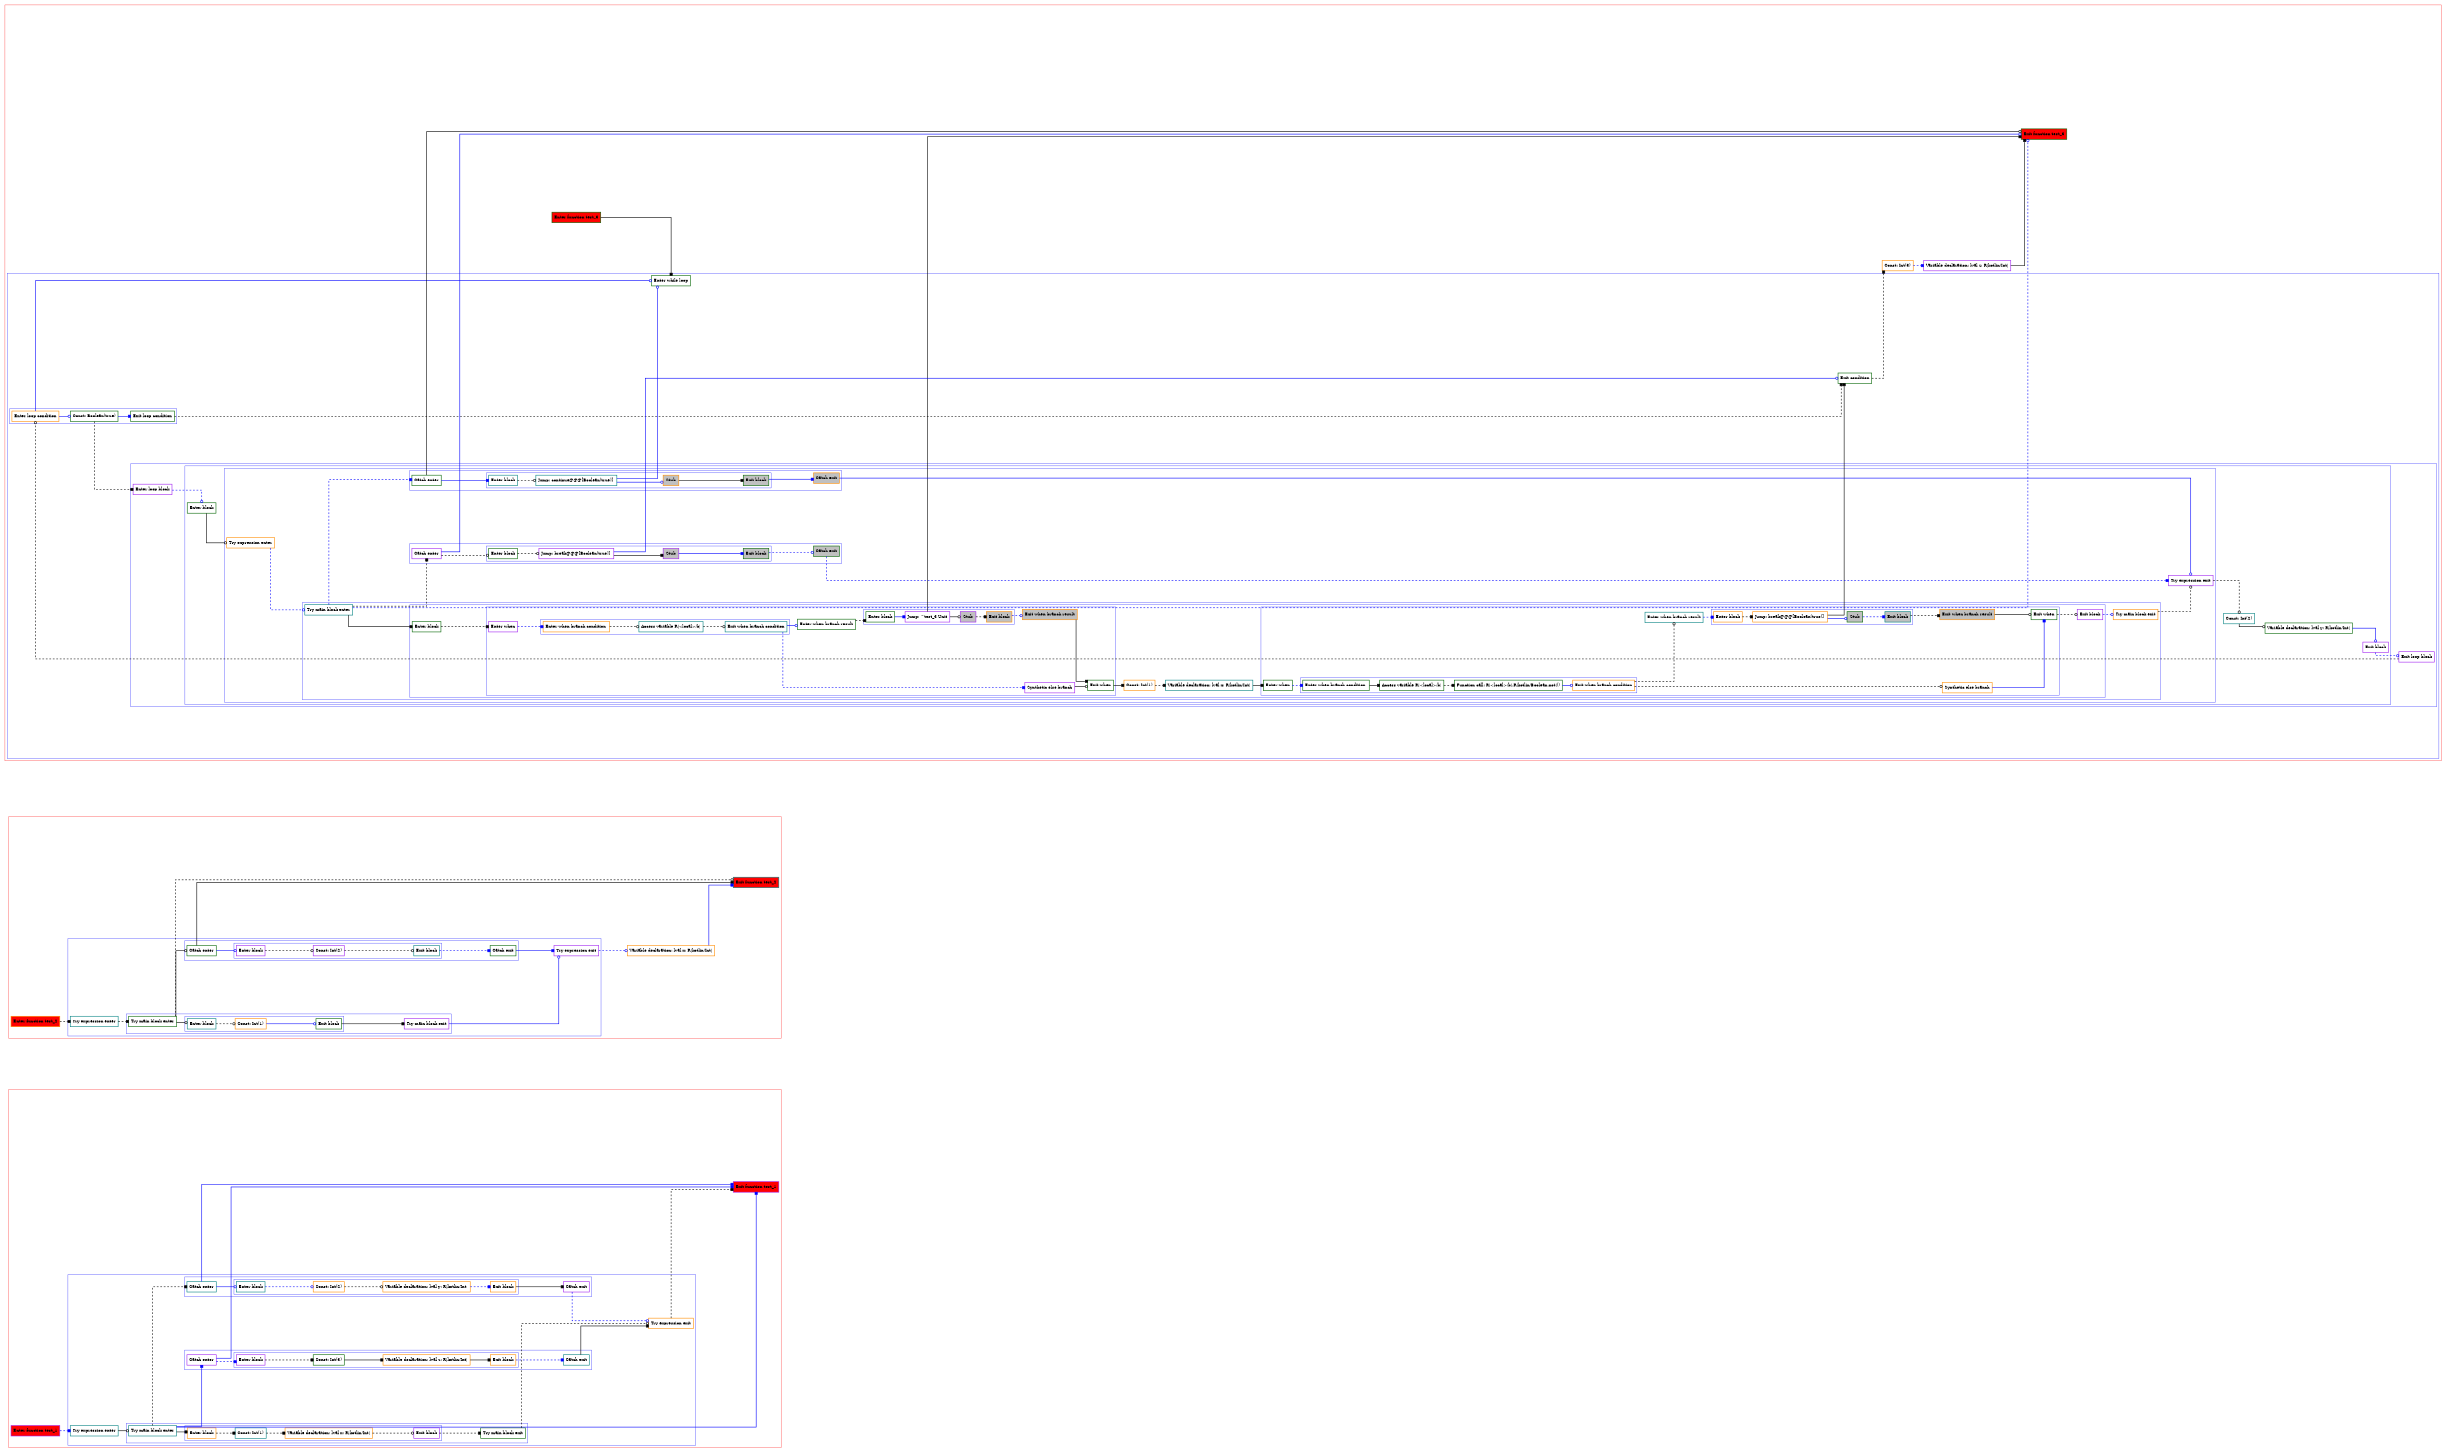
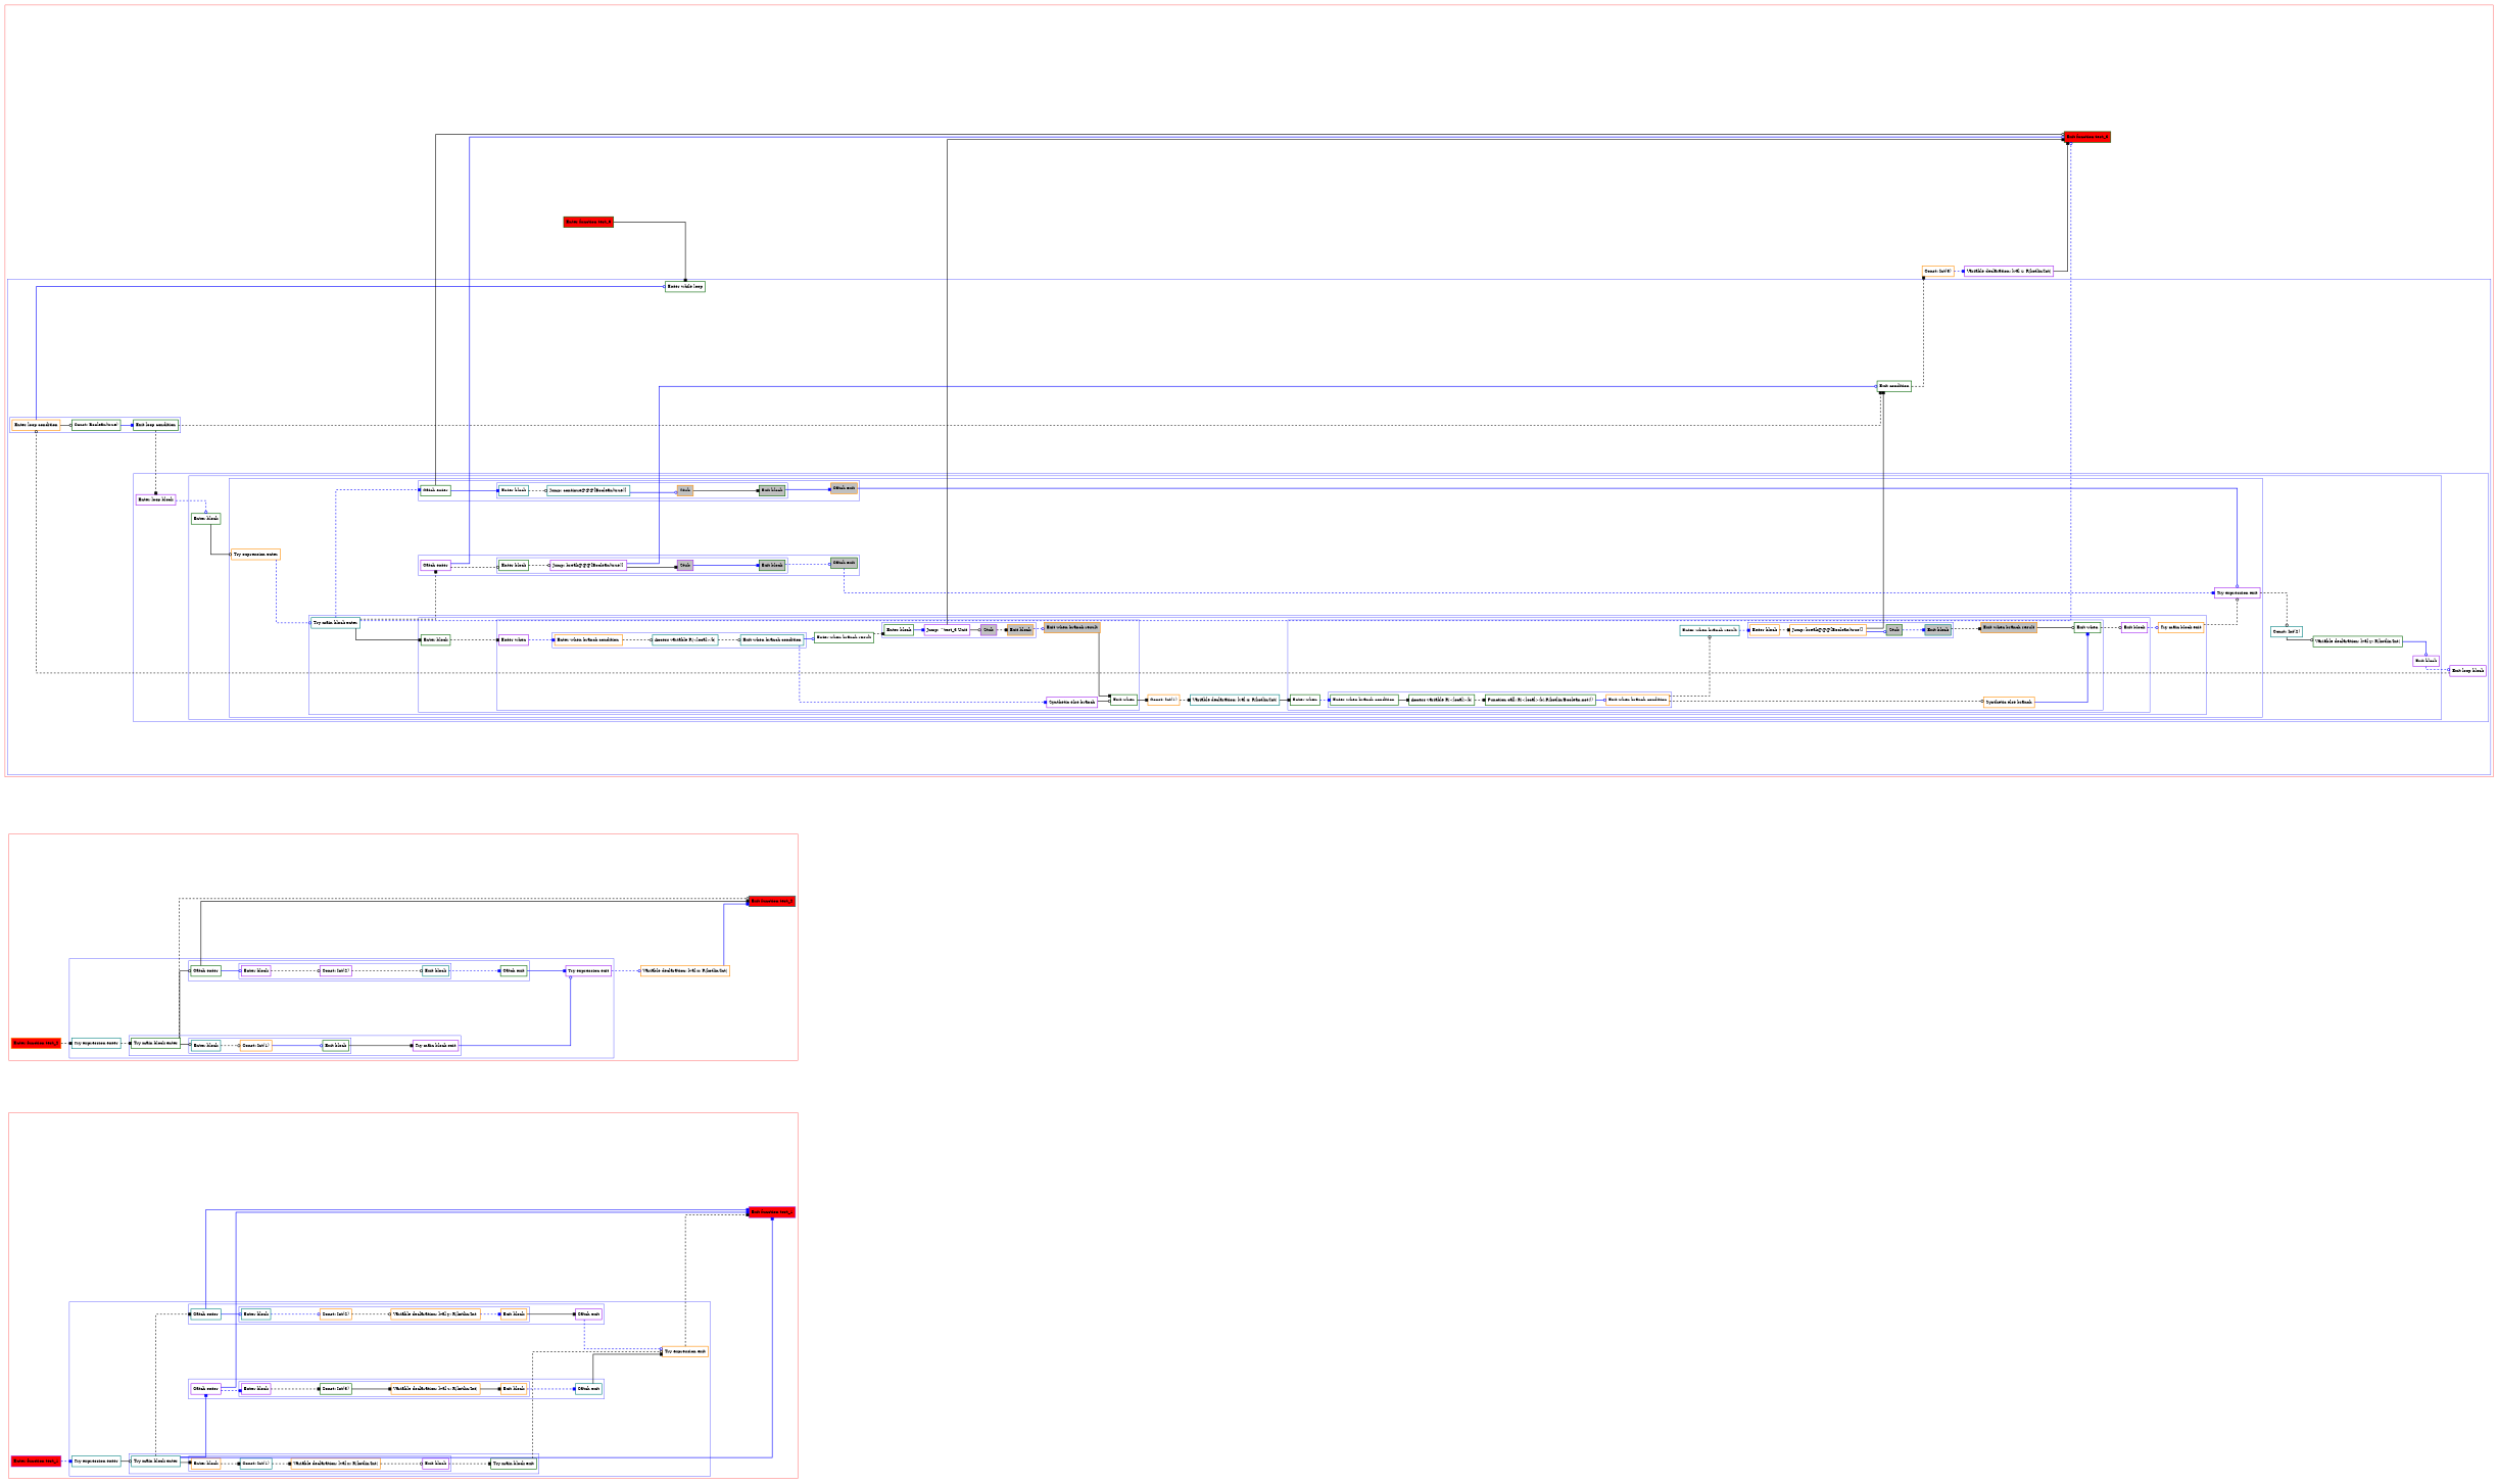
  digraph {
    nodesep=3
    rankdir=LR
    splines=ortho
    node [color=darkgreen penwidth=2 shape=box]
    edge [arrowhead=box color=black penwidth=2 style=dashed]
    n1 [color=darkorange label="Enter block"]
    n2 [color=teal label="Const: Int(1)"]
    n3 [color=darkorange label="Variable declaration: lval x: R|kotlin/Int|"]
    n4 [color=purple label="Exit block"]
    n5 [color=teal label="Try main block enter"]
    n6 [label="Try main block exit"]
    n7 [color=purple label="Enter block"]
    n8 [label="Const: Int(3)"]
    n9 [color=darkorange label="Variable declaration: lval z: R|kotlin/Int|"]
    n10 [color=darkorange label="Exit block"]
    n11 [color=purple label="Catch enter"]
    n12 [color=teal label="Catch exit"]
    n13 [color=teal label="Enter block"]
    n14 [color=darkorange label="Const: Int(2)"]
    n15 [color=darkorange label="Variable declaration: lval y: R|kotlin/Int|"]
    n16 [color=darkorange label="Exit block"]
    n17 [color=teal label="Catch enter"]
    n18 [color=purple label="Catch exit"]
    n19 [color=teal label="Try expression enter"]
    n20 [color=darkorange label="Try expression exit"]
    n21 [color=purple fillcolor=red label="Enter function test_1" style=filled]
    n22 [color=purple fillcolor=red label="Exit function test_1" style=filled]
    n23 [color=teal label="Enter block"]
    n24 [color=darkorange label="Const: Int(1)"]
    n25 [label="Exit block"]
    n26 [label="Try main block enter"]
    n27 [color=purple label="Try main block exit"]
    n28 [color=purple label="Enter block"]
    n29 [color=purple label="Const: Int(2)"]
    n30 [color=teal label="Exit block"]
    n31 [label="Catch enter"]
    n32 [label="Catch exit"]
    n33 [color=teal label="Try expression enter"]
    n34 [color=purple label="Try expression exit"]
    n35 [color=darkorange fillcolor=red label="Enter function test_2" style=filled]
    n36 [color=darkorange label="Variable declaration: lval x: R|kotlin/Int|"]
    n37 [color=teal fillcolor=red label="Exit function test_2" style=filled]
    n38 [color=darkorange label="Enter loop condition"]
    n39 [label="Const: Boolean(true)"]
    n40 [label="Exit loop condition"]
    n41 [color=darkorange label="Enter when branch condition "]
    n42 [color=teal label="Access variable R|<local>/b|"]
    n43 [color=teal label="Exit when branch condition"]
    n44 [label="Enter block"]
    n45 [color=purple label="Jump: ^test_3 Unit"]
    n46 [color=purple fillcolor=gray label=Stub style=filled]
    n47 [color=darkorange fillcolor=gray label="Exit block" style=filled]
    n48 [color=purple label="Enter when"]
    n49 [color=purple label="Synthetic else branch"]
    n50 [label="Enter when branch result"]
    n51 [color=darkorange fillcolor=gray label="Exit when branch result" style=filled]
    n52 [label="Exit when"]
    n53 [label="Enter when branch condition "]
    n54 [label="Access variable R|<local>/b|"]
    n55 [label="Function call: R|<local>/b|.R|kotlin/Boolean.not|()"]
    n56 [color=darkorange label="Exit when branch condition"]
    n57 [color=darkorange label="Enter block"]
    n58 [color=darkorange label="Jump: break@@@[Boolean(true)] "]
    n59 [fillcolor=gray label=Stub style=filled]
    n60 [color=teal fillcolor=gray label="Exit block" style=filled]
    n61 [label="Enter when"]
    n62 [color=darkorange label="Synthetic else branch"]
    n63 [color=teal label="Enter when branch result"]
    n64 [color=darkorange fillcolor=gray label="Exit when branch result" style=filled]
    n65 [label="Exit when"]
    n66 [label="Enter block"]
    n67 [color=darkorange label="Const: Int(1)"]
    n68 [color=teal label="Variable declaration: lval x: R|kotlin/Int|"]
    n69 [color=purple label="Exit block"]
    n70 [color=teal label="Try main block enter"]
    n71 [color=darkorange label="Try main block exit"]
    n72 [label="Enter block"]
    n73 [color=purple label="Jump: break@@@[Boolean(true)] "]
    n74 [color=purple fillcolor=gray label=Stub style=filled]
    n75 [fillcolor=gray label="Exit block" style=filled]
    n76 [color=purple label="Catch enter"]
    n77 [fillcolor=gray label="Catch exit" style=filled]
    n78 [color=teal label="Enter block"]
    n79 [color=teal label="Jump: continue@@@[Boolean(true)] "]
    n80 [color=darkorange fillcolor=gray label=Stub style=filled]
    n81 [fillcolor=gray label="Exit block" style=filled]
    n82 [label="Catch enter"]
    n83 [color=darkorange fillcolor=gray label="Catch exit" style=filled]
    n84 [color=darkorange label="Try expression enter"]
    n85 [color=purple label="Try expression exit"]
    n86 [label="Enter block"]
    n87 [color=teal label="Const: Int(2)"]
    n88 [label="Variable declaration: lval y: R|kotlin/Int|"]
    n89 [color=purple label="Exit block"]
    n90 [color=purple label="Enter loop block"]
    n91 [color=purple label="Exit loop block"]
    n92 [label="Enter while loop"]
    n93 [label="Exit condition"]
    n94 [fillcolor=red label="Enter function test_3" style=filled]
    n95 [color=darkorange label="Const: Int(3)"]
    n96 [color=purple label="Variable declaration: lval z: R|kotlin/Int|"]
    n97 [fillcolor=red label="Exit function test_3" style=filled]
    subgraph cluster_1 {
      color=red
      n21
      n22
      subgraph cluster_2 {
        color=blue
        n19
        n20
        subgraph cluster_3 {
          color=blue
          n5
          n6
          subgraph cluster_4 {
            color=blue
            n1
            n2
            n3
            n4
          }
        }
        subgraph cluster_5 {
          color=blue
          n11
          n12
          subgraph cluster_6 {
            color=blue
            n7
            n8
            n9
            n10
          }
        }
        subgraph cluster_7 {
          color=blue
          n17
          n18
          subgraph cluster_8 {
            color=blue
            n13
            n14
            n15
            n16
          }
        }
      }
    }
    subgraph cluster_9 {
      color=red
      n35
      n36
      n37
      subgraph cluster_10 {
        color=blue
        n33
        n34
        subgraph cluster_11 {
          color=blue
          n26
          n27
          subgraph cluster_12 {
            color=blue
            n23
            n24
            n25
          }
        }
        subgraph cluster_13 {
          color=blue
          n31
          n32
          subgraph cluster_14 {
            color=blue
            n28
            n29
            n30
          }
        }
      }
    }
    subgraph cluster_15 {
      color=red
      n94
      n95
      n96
      n97
      subgraph cluster_16 {
        color=blue
        n92
        n93
        subgraph cluster_17 {
          color=blue
          n38
          n39
          n40
        }
        subgraph cluster_18 {
          color=blue
          n90
          n91
          subgraph cluster_19 {
            color=blue
            n86
            n87
            n88
            n89
            subgraph cluster_20 {
              color=blue
              n84
              n85
              subgraph cluster_21 {
                color=blue
                n70
                n71
                subgraph cluster_22 {
                  color=blue
                  n66
                  n67
                  n68
                  n69
                  subgraph cluster_23 {
                    color=blue
                    n48
                    n49
                    n50
                    n51
                    n52
                    subgraph cluster_24 {
                      color=blue
                      n41
                      n42
                      n43
                    }
                    subgraph cluster_25 {
                      color=blue
                      n44
                      n45
                      n46
                      n47
                    }
                  }
                  subgraph cluster_26 {
                    color=blue
                    n61
                    n62
                    n63
                    n64
                    n65
                    subgraph cluster_27 {
                      color=blue
                      n53
                      n54
                      n55
                      n56
                    }
                    subgraph cluster_28 {
                      color=blue
                      n57
                      n58
                      n59
                      n60
                    }
                  }
                }
              }
              subgraph cluster_29 {
                color=blue
                n76
                n77
                subgraph cluster_30 {
                  color=blue
                  n72
                  n73
                  n74
                  n75
                }
              }
              subgraph cluster_31 {
                color=blue
                n82
                n83
                subgraph cluster_32 {
                  color=blue
                  n78
                  n79
                  n80
                  n81
                }
              }
            }
          }
        }
      }
    }
    n1 -> n2
    n2 -> n3
    n3 -> n4 [arrowhead=odot]
    n4 -> n6
    n5 -> n1 [style=solid]
    n5 -> n11 [color=blue style=solid]
    n5 -> n17
    n5 -> n22 [color=blue style=solid]
    n6 -> n20 [arrowhead=odot]
    n7 -> n8
    n8 -> n9 [style=solid]
    n9 -> n10 [style=solid]
    n10 -> n12 [color=blue]
    n11 -> n7 [color=blue]
    n11 -> n22 [color=blue style=solid]
    n12 -> n20 [style=solid]
    n13 -> n14 [arrowhead=odot color=blue]
    n14 -> n15 [arrowhead=odot]
    n15 -> n16 [color=blue]
    n16 -> n18 [style=solid]
    n17 -> n13 [arrowhead=odot color=blue style=solid]
    n17 -> n22 [color=blue style=solid]
    n18 -> n20 [arrowhead=odot color=blue]
    n19 -> n5 [arrowhead=odot style=solid]
    n20 -> n22
    n21 -> n19 [color=blue]
    n23 -> n24 [arrowhead=odot]
    n24 -> n25 [arrowhead=odot color=blue style=solid]
    n25 -> n27 [style=solid]
    n26 -> n23 [arrowhead=odot style=solid]
    n26 -> n31 [arrowhead=odot style=solid]
    n26 -> n37 [arrowhead=odot]
    n27 -> n34 [arrowhead=odot color=blue style=solid]
    n28 -> n29 [arrowhead=odot]
    n29 -> n30 [arrowhead=odot]
    n30 -> n32 [color=blue]
    n31 -> n28 [arrowhead=odot color=blue style=solid]
    n31 -> n37 [style=solid]
    n32 -> n34 [color=blue style=solid]
    n33 -> n26
    n34 -> n36 [arrowhead=odot color=blue]
    n35 -> n33
    n36 -> n37 [color=blue style=solid]
-   n38 -> n39 [arrowhead=odot color=blue style=solid]
+   n38 -> n39 [arrowhead=odot style=solid]
    n38 -> n92 [arrowhead=odot color=blue style=solid]
    n39 -> n40 [color=blue style=solid]
-   n39 -> n90
+   n40 -> n90
    n40 -> n93
    n41 -> n42 [arrowhead=odot]
    n42 -> n43 [arrowhead=odot]
    n43 -> n49 [color=blue]
    n43 -> n50 [arrowhead=odot color=blue style=solid]
    n44 -> n45 [color=blue style=solid]
    n45 -> n46 [arrowhead=odot style=solid]
    n45 -> n97 [style=solid]
    n46 -> n47
    n47 -> n51 [arrowhead=odot color=blue]
    n48 -> n41 [color=blue]
    n49 -> n52 [arrowhead=odot style=solid]
    n50 -> n44
    n51 -> n52 [style=solid]
    n52 -> n67 [style=solid]
    n53 -> n54 [style=solid]
    n54 -> n55
    n55 -> n56 [arrowhead=odot color=blue style=solid]
    n56 -> n62 [arrowhead=odot]
    n56 -> n63 [arrowhead=odot]
    n57 -> n58
    n58 -> n59 [arrowhead=odot color=blue style=solid]
    n58 -> n93 [style=solid]
    n59 -> n60 [color=blue]
    n60 -> n64
    n61 -> n53 [color=blue]
    n62 -> n65 [color=blue style=solid]
    n63 -> n57 [color=blue]
    n64 -> n65 [arrowhead=odot style=solid]
    n65 -> n69 [arrowhead=odot]
    n66 -> n48
    n67 -> n68
    n68 -> n61 [style=solid]
    n69 -> n71 [arrowhead=odot color=blue]
    n70 -> n66 [style=solid]
    n70 -> n76
    n70 -> n82 [color=blue]
    n70 -> n97 [arrowhead=odot color=blue]
    n71 -> n85 [arrowhead=odot]
    n72 -> n73 [arrowhead=odot]
    n73 -> n74 [style=solid]
    n73 -> n93 [arrowhead=odot color=blue style=solid]
    n74 -> n75 [color=blue style=solid]
    n75 -> n77 [arrowhead=odot color=blue]
    n76 -> n72 [arrowhead=odot]
    n76 -> n97 [arrowhead=odot color=blue style=solid]
    n77 -> n85 [color=blue]
    n78 -> n79 [arrowhead=odot]
    n79 -> n80 [arrowhead=odot color=blue style=solid]
-   n79 -> n92 [arrowhead=odot color=blue style=solid]
    n80 -> n81 [style=solid]
    n81 -> n83 [color=blue style=solid]
    n82 -> n78 [color=blue style=solid]
    n82 -> n97 [arrowhead=odot style=solid]
    n83 -> n85 [arrowhead=odot color=blue style=solid]
    n84 -> n70 [arrowhead=odot color=blue]
    n85 -> n87 [arrowhead=odot]
    n86 -> n84 [arrowhead=odot style=solid]
    n87 -> n88 [arrowhead=odot style=solid]
    n88 -> n89 [arrowhead=odot color=blue style=solid]
    n89 -> n91 [arrowhead=odot color=blue]
    n90 -> n86 [arrowhead=odot color=blue]
    n91 -> n38 [arrowhead=odot]
    n93 -> n95
    n94 -> n92 [style=solid]
    n95 -> n96 [color=blue]
    n96 -> n97 [style=solid]
  }
